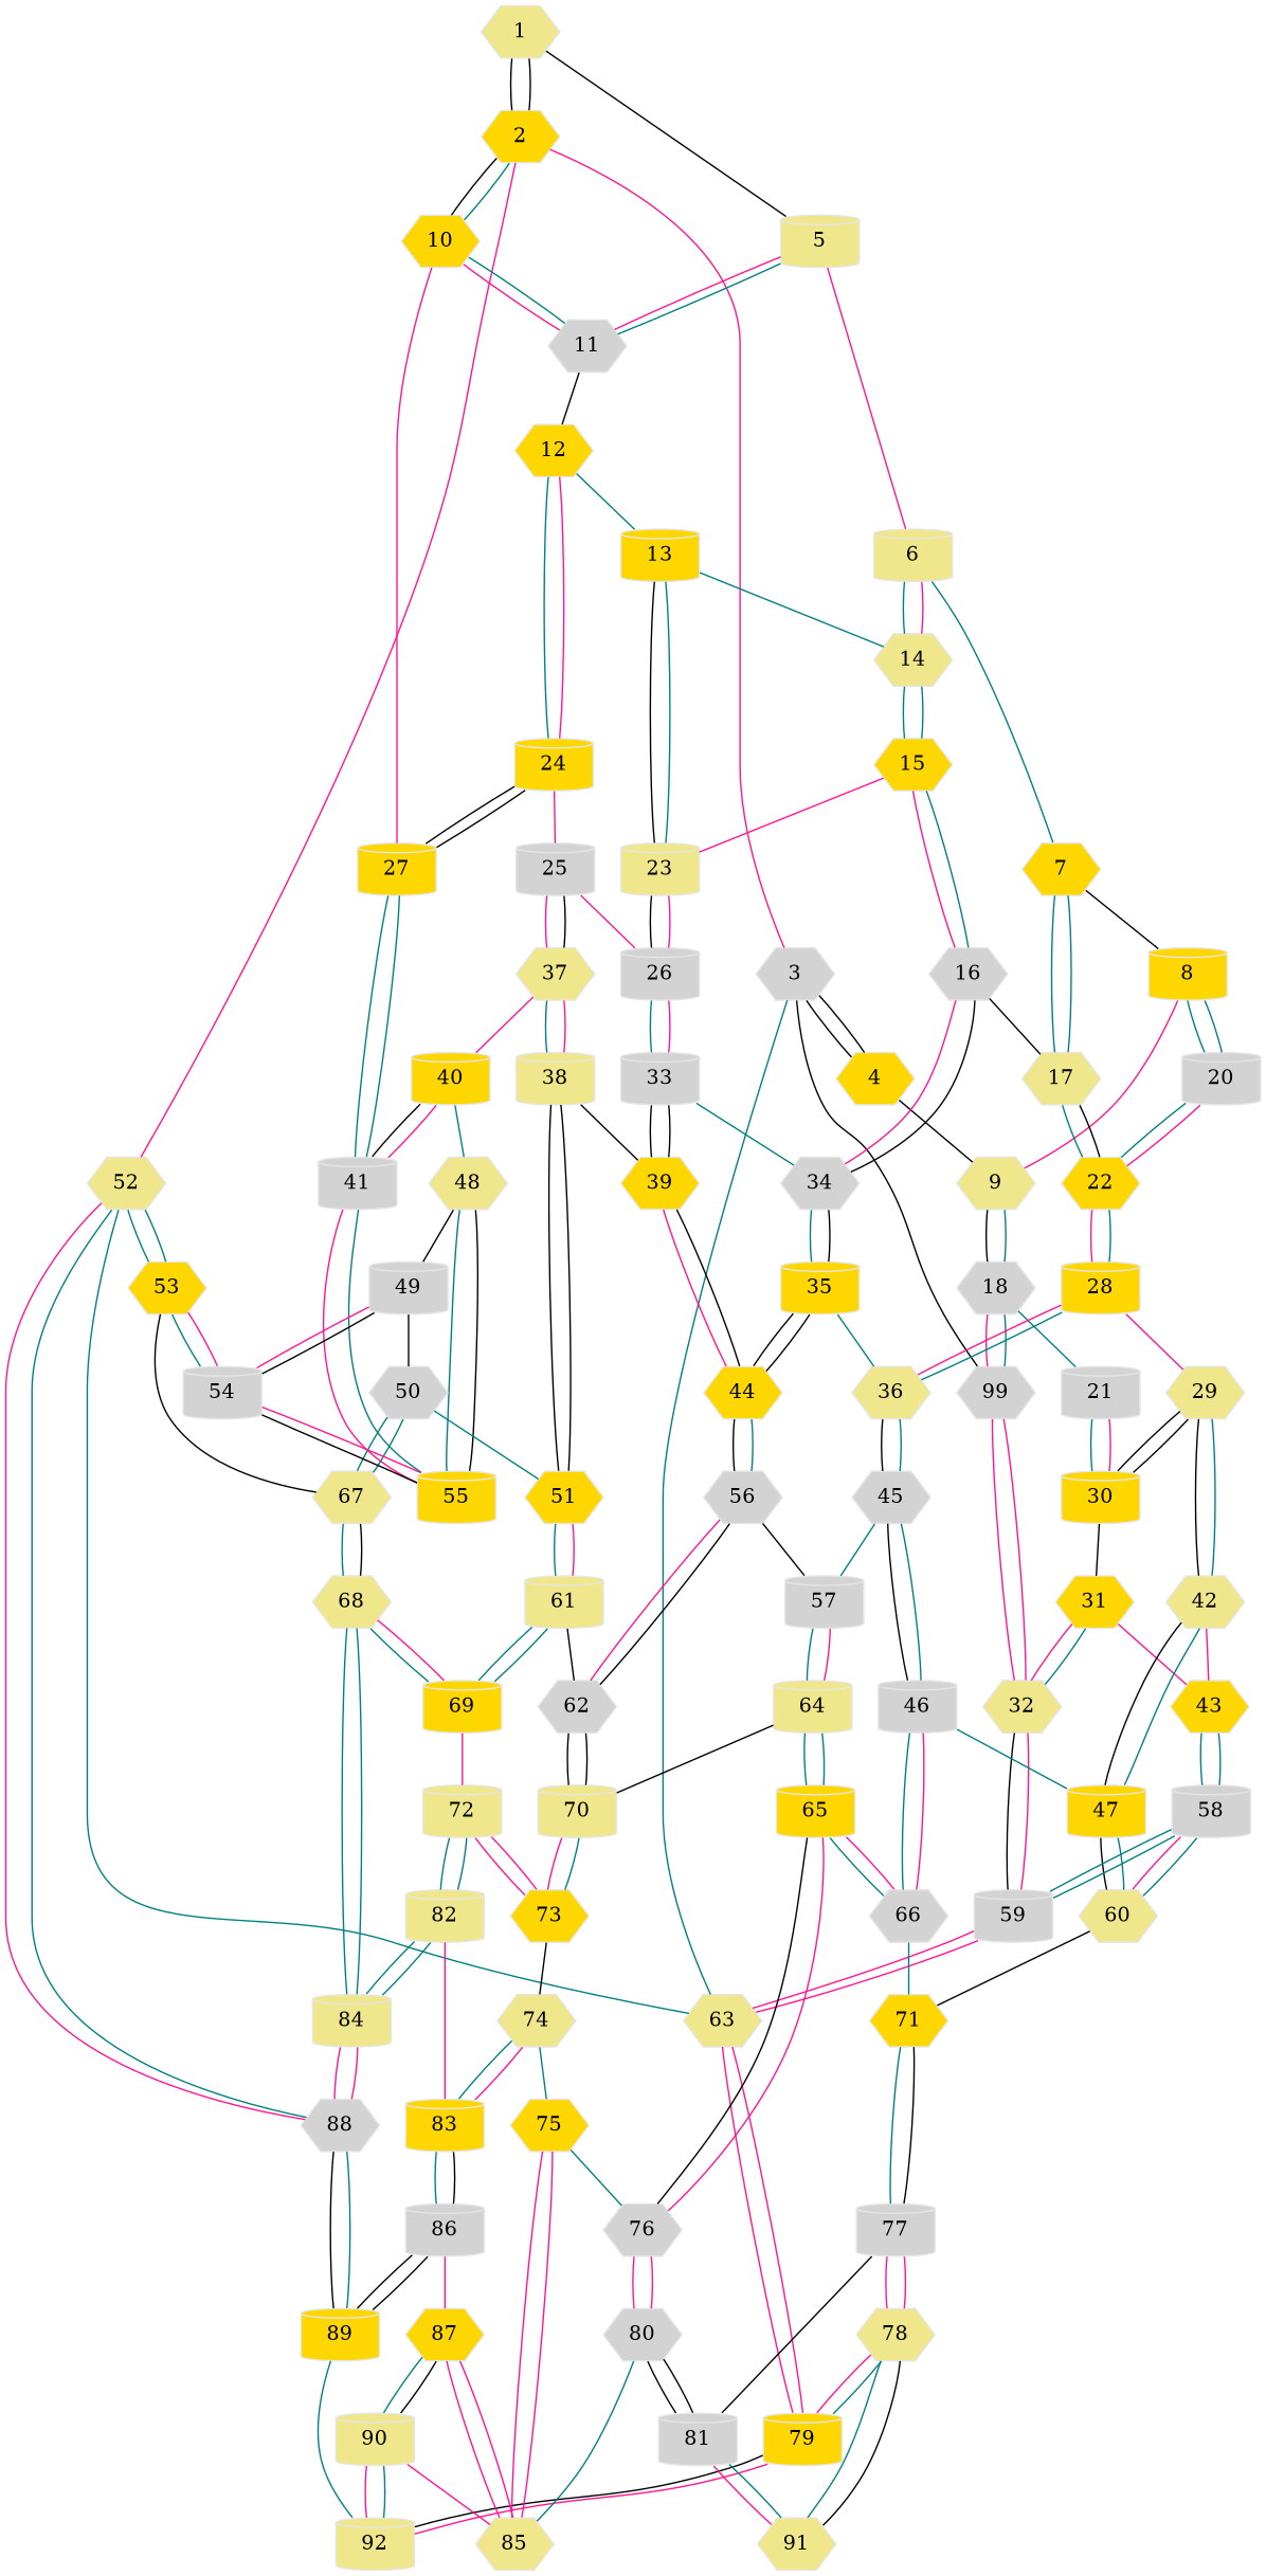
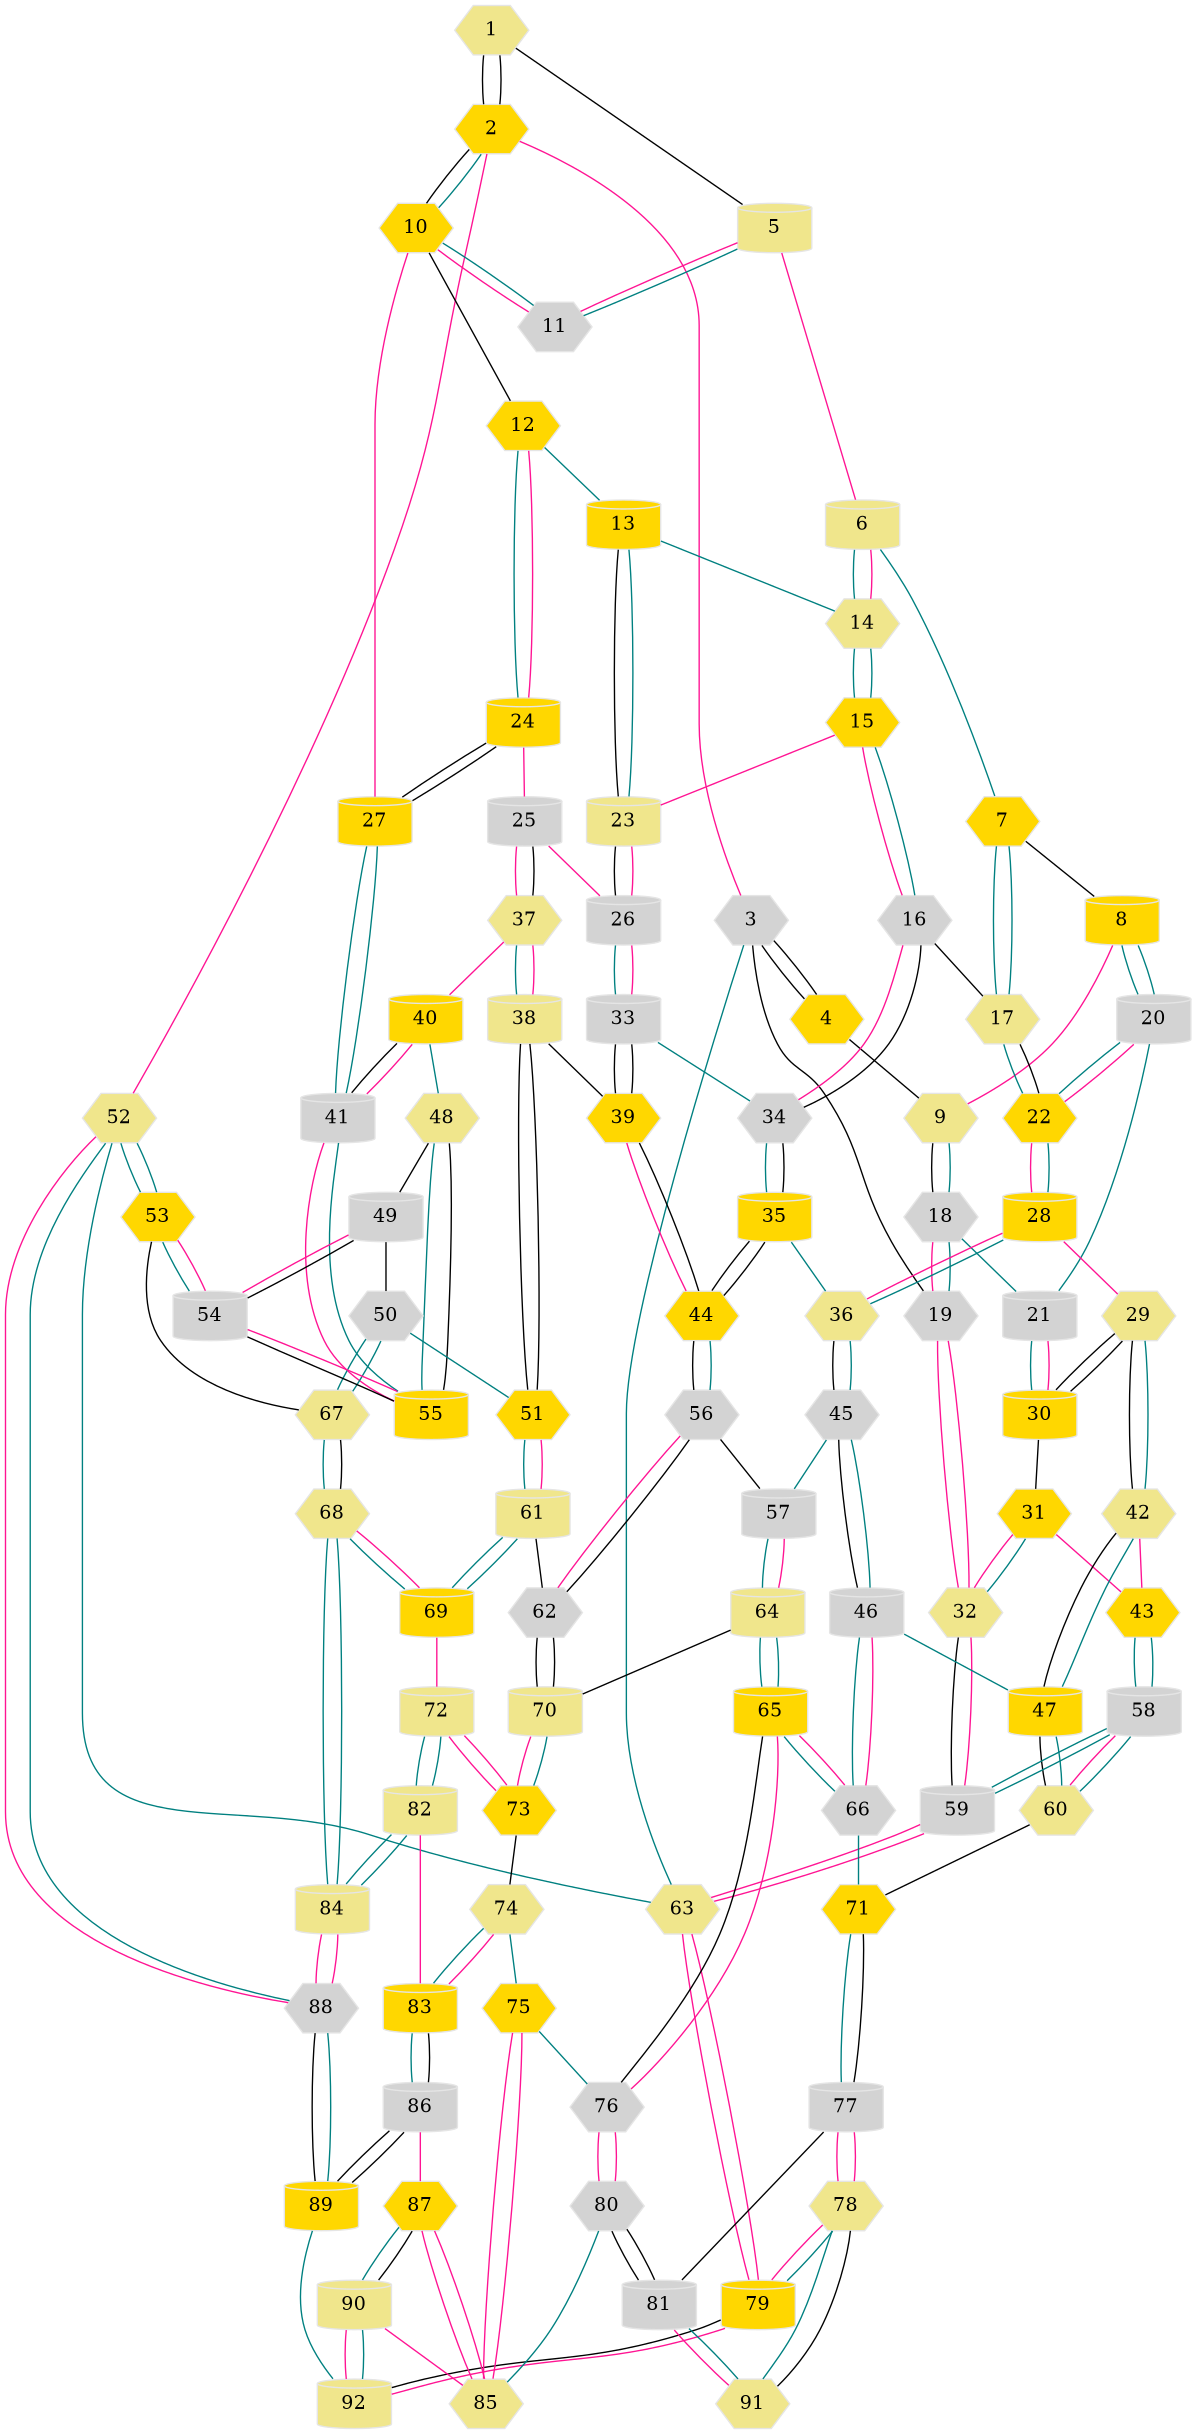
  graph {
    node [color=gray90 fillcolor=gold shape=hexagon style=filled]
    edge [color=teal]
    1 [fillcolor=khaki]
    2
    5 [fillcolor=khaki shape=cylinder]
    3 [fillcolor=lightgrey]
    10
    52 [fillcolor=khaki]
    6 [fillcolor=khaki shape=cylinder]
    11 [fillcolor=lightgrey]
    4
-   19 [fillcolor=lightgrey label=99]
+   19 [fillcolor=lightgrey]
    63 [fillcolor=khaki]
    27 [shape=cylinder]
    53
    88 [fillcolor=lightgrey]
    9 [fillcolor=khaki]
    32 [fillcolor=khaki]
    79 [shape=cylinder]
    18 [fillcolor=lightgrey]
    7
    14 [fillcolor=khaki]
    12
    8 [shape=cylinder]
    17 [fillcolor=khaki]
    15
    20 [fillcolor=lightgrey shape=cylinder]
    22
    21 [fillcolor=lightgrey shape=cylinder]
    41 [fillcolor=lightgrey shape=cylinder]
    13 [shape=cylinder]
    24 [shape=cylinder]
    23 [fillcolor=khaki shape=cylinder]
    25 [fillcolor=lightgrey shape=cylinder]
    26 [fillcolor=lightgrey shape=cylinder]
    16 [fillcolor=lightgrey]
    34 [fillcolor=lightgrey]
    35 [shape=cylinder]
    28 [shape=cylinder]
    30 [shape=cylinder]
    59 [fillcolor=lightgrey shape=cylinder]
    31
    29 [fillcolor=khaki]
    36 [fillcolor=khaki]
    33 [fillcolor=lightgrey shape=cylinder]
    37 [fillcolor=khaki]
    38 [fillcolor=khaki shape=cylinder]
    40 [shape=cylinder]
    39
    55 [shape=cylinder]
    42 [fillcolor=khaki]
    45 [fillcolor=lightgrey]
    43
    47 [shape=cylinder]
    58 [fillcolor=lightgrey shape=cylinder]
    44
    56 [fillcolor=lightgrey]
    46 [fillcolor=lightgrey shape=cylinder]
    57 [fillcolor=lightgrey shape=cylinder]
    51
    48 [fillcolor=khaki]
    61 [fillcolor=khaki shape=cylinder]
    49 [fillcolor=lightgrey shape=cylinder]
    60 [fillcolor=khaki]
    62 [fillcolor=lightgrey]
    66 [fillcolor=lightgrey]
    64 [fillcolor=khaki shape=cylinder]
    71
    50 [fillcolor=lightgrey]
    54 [fillcolor=lightgrey shape=cylinder]
    67 [fillcolor=khaki]
    68 [fillcolor=khaki]
    69 [shape=cylinder]
    89 [shape=cylinder]
    70 [fillcolor=khaki shape=cylinder]
    65 [shape=cylinder]
    77 [fillcolor=lightgrey shape=cylinder]
    72 [fillcolor=khaki shape=cylinder]
    73
    92 [fillcolor=khaki shape=cylinder]
    76 [fillcolor=lightgrey]
    80 [fillcolor=lightgrey]
    84 [fillcolor=khaki shape=cylinder]
    82 [fillcolor=khaki shape=cylinder]
    74 [fillcolor=khaki]
    78 [fillcolor=khaki]
    81 [fillcolor=lightgrey shape=cylinder]
    83 [shape=cylinder]
    75
    85 [fillcolor=khaki]
    86 [fillcolor=lightgrey shape=cylinder]
    87
    91 [fillcolor=khaki]
    90 [fillcolor=khaki shape=cylinder]
    1 -- 2 [color=black]
    1 -- 2 [color=black]
    1 -- 5 [color=black]
    2 -- 3 [color=deeppink]
    2 -- 10 [color=black]
    2 -- 10
    2 -- 52 [color=deeppink]
    5 -- 6 [color=deeppink]
    5 -- 11 [color=deeppink]
    5 -- 11
    3 -- 4 [color=black]
    3 -- 4 [color=black]
    3 -- 19 [color=black]
    3 -- 63
    10 -- 11 [color=deeppink]
    10 -- 11
    10 -- 27 [color=deeppink]
    52 -- 63
    52 -- 53
    52 -- 53
    52 -- 88 [color=deeppink]
    52 -- 88
    6 -- 7
    6 -- 14
    6 -- 14 [color=deeppink]
-   11 -- 12 [color=black]
+   10 -- 12 [color=black]
    4 -- 9 [color=black]
    19 -- 32 [color=deeppink]
    19 -- 32 [color=deeppink]
    63 -- 79 [color=deeppink]
    63 -- 79 [color=deeppink]
    27 -- 41
    27 -- 41
    53 -- 54
    53 -- 54 [color=deeppink]
    53 -- 67 [color=black]
    88 -- 89 [color=black]
    88 -- 89
    9 -- 18 [color=black]
    9 -- 18
    32 -- 59 [color=black]
    32 -- 59 [color=deeppink]
    79 -- 92 [color=black]
    79 -- 92 [color=deeppink]
    18 -- 19 [color=deeppink]
    18 -- 19
    18 -- 21
    7 -- 8 [color=black]
    7 -- 17
    7 -- 17
    14 -- 15
    14 -- 15
    12 -- 13
    12 -- 24
    12 -- 24 [color=deeppink]
    8 -- 9 [color=deeppink]
    8 -- 20
    8 -- 20
    17 -- 22
    17 -- 22 [color=black]
    15 -- 23 [color=deeppink]
    15 -- 16 [color=deeppink]
    15 -- 16
    20 -- 22
    20 -- 22 [color=deeppink]
+   20 -- 21
    22 -- 28 [color=deeppink]
    22 -- 28
    21 -- 30
    21 -- 30 [color=deeppink]
    41 -- 55 [color=deeppink]
    41 -- 55
    13 -- 14
    13 -- 23 [color=black]
    13 -- 23
    24 -- 27 [color=black]
    24 -- 27 [color=black]
    24 -- 25 [color=deeppink]
    23 -- 26 [color=black]
    23 -- 26 [color=deeppink]
    25 -- 26 [color=deeppink]
    25 -- 37 [color=deeppink]
    25 -- 37 [color=black]
    26 -- 33
    26 -- 33 [color=deeppink]
    16 -- 17 [color=black]
    16 -- 34 [color=deeppink]
    16 -- 34 [color=black]
    34 -- 35
    34 -- 35 [color=black]
    35 -- 36
    35 -- 44 [color=black]
    35 -- 44 [color=black]
    28 -- 29 [color=deeppink]
    28 -- 36 [color=deeppink]
    28 -- 36
    30 -- 31 [color=black]
    59 -- 63 [color=deeppink]
    59 -- 63 [color=deeppink]
    31 -- 32 [color=deeppink]
    31 -- 32
    31 -- 43 [color=deeppink]
    29 -- 30 [color=black]
    29 -- 30 [color=black]
    29 -- 42 [color=black]
    29 -- 42
    36 -- 45 [color=black]
    36 -- 45
    33 -- 34
    33 -- 39 [color=black]
    33 -- 39 [color=black]
    37 -- 38
    37 -- 38 [color=deeppink]
    37 -- 40 [color=deeppink]
    38 -- 39 [color=black]
    38 -- 51 [color=black]
    38 -- 51 [color=black]
    40 -- 41 [color=black]
    40 -- 41 [color=deeppink]
    40 -- 48
    39 -- 44 [color=deeppink]
    39 -- 44 [color=black]
    42 -- 43 [color=deeppink]
    42 -- 47 [color=black]
    42 -- 47
    45 -- 46 [color=black]
    45 -- 46
    45 -- 57
    43 -- 58
    43 -- 58
    47 -- 60 [color=black]
    47 -- 60
    58 -- 59
    58 -- 59
    58 -- 60 [color=deeppink]
    58 -- 60
    44 -- 56 [color=black]
    44 -- 56
    56 -- 57 [color=black]
    56 -- 62 [color=deeppink]
    56 -- 62 [color=black]
    46 -- 47
    46 -- 66
    46 -- 66 [color=deeppink]
    57 -- 64
    57 -- 64 [color=deeppink]
    51 -- 61
    51 -- 61 [color=deeppink]
    48 -- 55
    48 -- 55 [color=black]
    48 -- 49 [color=black]
    61 -- 62 [color=black]
    61 -- 69
    61 -- 69
    49 -- 50 [color=black]
    49 -- 54 [color=deeppink]
    49 -- 54 [color=black]
    60 -- 71 [color=black]
    62 -- 70 [color=black]
    62 -- 70 [color=black]
    66 -- 71
    64 -- 70 [color=black]
    64 -- 65
    64 -- 65
    71 -- 77
    71 -- 77 [color=black]
    50 -- 51
    50 -- 67
    50 -- 67
    54 -- 55 [color=black]
    54 -- 55 [color=deeppink]
    67 -- 68
    67 -- 68 [color=black]
    68 -- 69
    68 -- 69 [color=deeppink]
    68 -- 84
    68 -- 84
    69 -- 72 [color=deeppink]
    89 -- 92
    70 -- 73 [color=deeppink]
    70 -- 73
    65 -- 66
    65 -- 66 [color=deeppink]
    65 -- 76 [color=black]
    65 -- 76 [color=deeppink]
    77 -- 78 [color=deeppink]
    77 -- 78 [color=deeppink]
    77 -- 81 [color=black]
    72 -- 73 [color=deeppink]
    72 -- 73 [color=deeppink]
    72 -- 82
    72 -- 82
    73 -- 74 [color=black]
    76 -- 80 [color=deeppink]
    76 -- 80 [color=deeppink]
    80 -- 81 [color=black]
    80 -- 81 [color=black]
    80 -- 85
    84 -- 88 [color=deeppink]
    84 -- 88 [color=deeppink]
    82 -- 84
    82 -- 84
    82 -- 83 [color=deeppink]
    74 -- 83
    74 -- 83 [color=deeppink]
    74 -- 75
    78 -- 79 [color=deeppink]
    78 -- 79
    78 -- 91
    78 -- 91 [color=black]
    81 -- 91 [color=deeppink]
    81 -- 91
    83 -- 86
    83 -- 86 [color=black]
    75 -- 76
    75 -- 85 [color=deeppink]
    75 -- 85 [color=deeppink]
    85 -- 87 [color=deeppink]
    85 -- 87 [color=deeppink]
    86 -- 89 [color=black]
    86 -- 89 [color=black]
    86 -- 87 [color=deeppink]
    87 -- 90
    87 -- 90 [color=black]
    90 -- 92 [color=deeppink]
    90 -- 92
    90 -- 85 [color=deeppink]
  }
